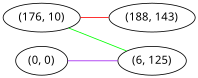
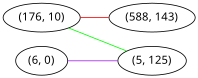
  graph {
    fontname="Noto Sans"
    rankdir=LR
    node [fontname="Noto Sans"]
    edge [fontname="Noto Sans"]
    n1 [label="(176, 10)"]
-   "(188, 143)"
-   "(6, 125)"
-   "(0, 0)"
+   "(188, 143)" [label="(588, 143)"]
+   "(6, 125)" [label="(5, 125)"]
+   "(0, 0)" [label="(6, 0)"]
    n1 -- "(188, 143)" [color=red weight=1]
    n1 -- "(6, 125)" [color=green weight=2]
    "(0, 0)" -- "(6, 125)" [color=purple weight=4]
  }
